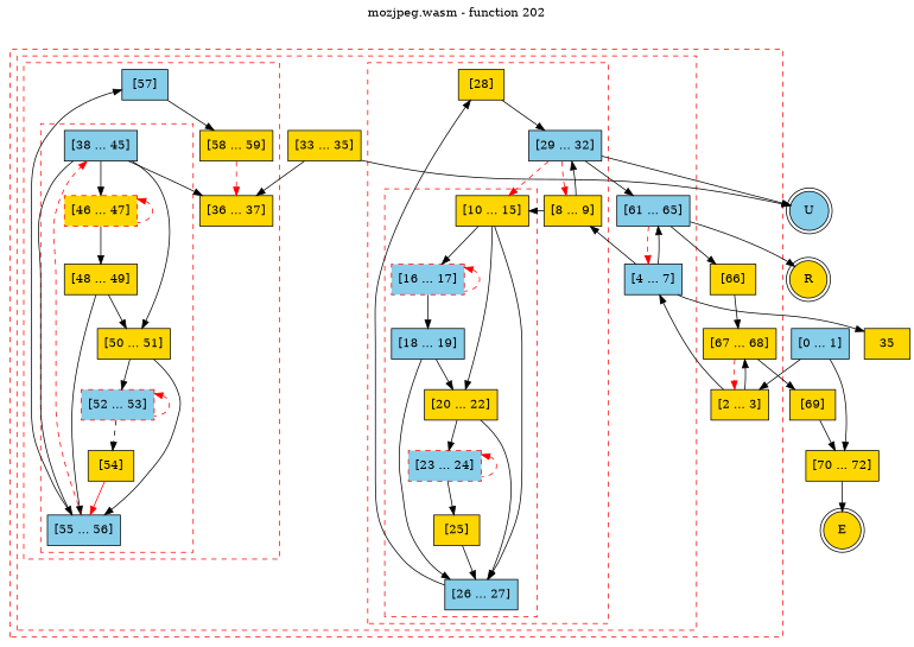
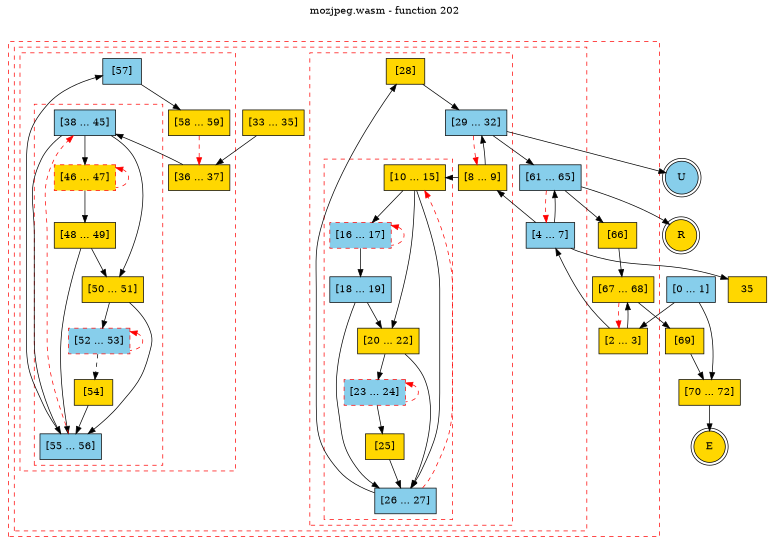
  digraph {
    label="mozjpeg.wasm - function 202"
    labelfontcolor=black
    labelfontname=Helvetica
    labelfontsize=16
    labelloc=t
    node [color=black fillcolor=gold shape=box style="solid,filled"]
    n1 [label="[10 ... 15]"]
    n2 [color=red fillcolor=skyblue label="[16 ... 17]" style="dashed,filled"]
    n3 [fillcolor=skyblue label="[18 ... 19]"]
    n4 [label="[20 ... 22]"]
    n5 [color=red fillcolor=skyblue label="[23 ... 24]" style="dashed,filled"]
    n6 [label="[25]"]
    n7 [fillcolor=skyblue label="[26 ... 27]"]
    n8 [label="[8 ... 9]"]
    n9 [label="[28]"]
    n10 [fillcolor=skyblue label="[29 ... 32]"]
    n11 [fillcolor=skyblue label="[38 ... 45]"]
    n12 [color=red label="[46 ... 47]" style="dashed,filled"]
    n13 [label="[48 ... 49]"]
    n14 [label="[50 ... 51]"]
    n15 [color=red fillcolor=skyblue label="[52 ... 53]" style="dashed,filled"]
    n16 [label="[54]"]
    n17 [fillcolor=skyblue label="[55 ... 56]"]
    n18 [label="[36 ... 37]"]
    n19 [fillcolor=skyblue label="[57]"]
    n20 [label="[58 ... 59]"]
    n21 [fillcolor=skyblue label="[4 ... 7]"]
    n22 [label="[33 ... 35]"]
    n23 [fillcolor=skyblue label="[61 ... 65]"]
    n24 [label="[2 ... 3]"]
    n25 [label="[66]"]
    n26 [label="[67 ... 68]"]
    n27 [fillcolor=skyblue label=U shape=doublecircle style=filled color=""]
    35
    n29 [label=R shape=doublecircle style=filled color=""]
    n30 [label="[69]"]
    E [shape=doublecircle style=filled color=""]
    n32 [fillcolor=skyblue label="[0 ... 1]"]
    n33 [label="[70 ... 72]"]
    subgraph cluster_1 {
      color=red
      label=""
      style=dashed
      n24
      n25
      n26
      subgraph cluster_2 {
        color=red
        label=""
        style=dashed
        n21
        n22
        n23
        subgraph cluster_3 {
          color=red
          label=""
          style=dashed
          n8
          n9
          n10
          subgraph cluster_4 {
            color=red
            label=""
            style=dashed
            n1
            n2
            n3
            n4
            n5
            n6
            n7
          }
        }
        subgraph cluster_5 {
          color=red
          label=""
          style=dashed
          n18
          n19
          n20
          subgraph cluster_6 {
            color=red
            label=""
            style=dashed
            n11
            n12
            n13
            n14
            n15
            n16
            n17
          }
        }
      }
    }
    n1 -> n2
    n1 -> n4
    n1 -> n7
    n2 -> n2 [color=red dir=back style=dashed]
    n2 -> n3
    n3 -> n4
    n3 -> n7
    n4 -> n5
    n4 -> n7
    n5 -> n5 [color=red dir=back style=dashed]
    n5 -> n6
    n6 -> n7
-   n10 -> n1 [color=red style=dashed]
+   n7 -> n1 [color=red style=dashed]
    n7 -> n9
    n8 -> n1
    n8 -> n10
    n9 -> n10
    n10 -> n8 [color=red style=dashed]
    n10 -> n23
    n10 -> n27
    n11 -> n12
    n11 -> n14
    n11 -> n17
    n12 -> n12 [color=red dir=back style=dashed]
    n12 -> n13
    n13 -> n14
    n13 -> n17
    n14 -> n15
    n14 -> n17
    n15 -> n15 [color=red dir=back style=dashed]
    n15 -> n16 [style=dashed]
-   n16 -> n17 [color=red]
+   n16 -> n17
    n17 -> n11 [color=red style=dashed]
    n17 -> n19
-   n11 -> n18
+   n18 -> n11
    n19 -> n20
    n20 -> n18 [color=red style=dashed]
    n21 -> n8
    n21 -> n23
    n21 -> 35
    n22 -> n18
-   n22 -> n27
    n23 -> n21 [color=red style=dashed]
    n23 -> n25
    n23 -> n29
    n24 -> n21
    n24 -> n26
    n25 -> n26
    n26 -> n24 [color=red style=dashed]
    n26 -> n30
    n30 -> n33
    n32 -> n24
    n32 -> n33
    n33 -> E
  }
